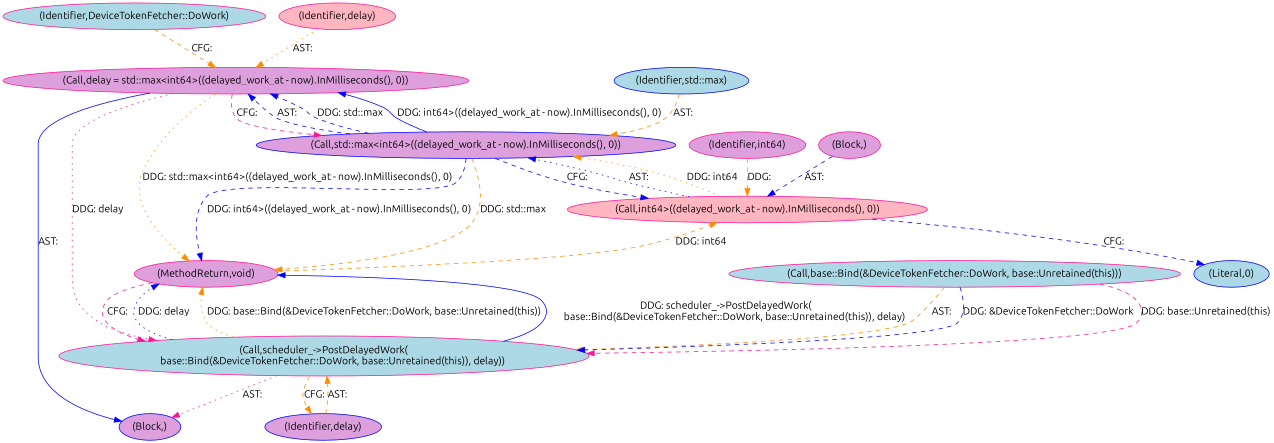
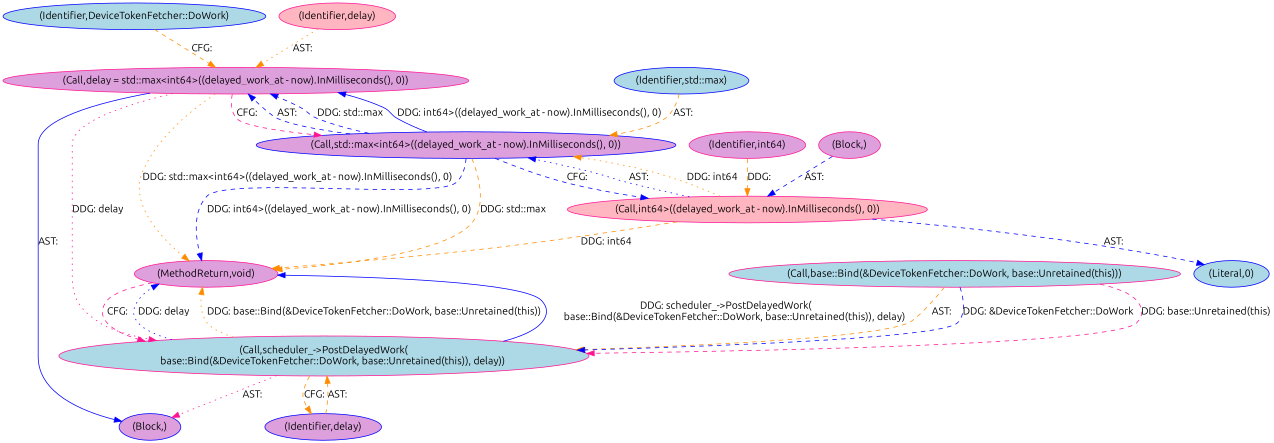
  digraph {
    fontname=Ubuntu
    node [color=deeppink fillcolor=plum fontname=Ubuntu style=filled]
    edge [color=darkorange fontname=Ubuntu style=dashed]
    n1 [label="(Call,delay = std::max<int64>((delayed_work_at - now).InMilliseconds(), 0))"]
    n2 [color=blue label="(Call,std::max<int64>((delayed_work_at - now).InMilliseconds(), 0))"]
    n3 [fillcolor=lightblue label="(Call,scheduler_->PostDelayedWork(\n        base::Bind(&DeviceTokenFetcher::DoWork, base::Unretained(this)), delay))"]
    n4 [label="(MethodReturn,void)"]
    n5 [color=blue label="(Block,)"]
    n6 [fillcolor=lightpink label="(Call,int64>((delayed_work_at - now).InMilliseconds(), 0))"]
    n7 [color=blue label="(Identifier,delay)"]
    n8 [color=blue fillcolor=lightblue label="(Literal,0)"]
    n9 [color=blue fillcolor=lightblue label="(Identifier,std::max)"]
-   n10 [fillcolor=lightblue label="(Identifier,DeviceTokenFetcher::DoWork)"]
+   n10 [color=blue fillcolor=lightblue label="(Identifier,DeviceTokenFetcher::DoWork)"]
    n11 [label="(Identifier,int64)"]
    n12 [fillcolor=lightblue label="(Call,base::Bind(&DeviceTokenFetcher::DoWork, base::Unretained(this)))"]
    n13 [label="(Block,)"]
    n14 [fillcolor=lightpink label="(Identifier,delay)"]
    n1 -> n2 [color=deeppink label="CFG: "]
    n1 -> n3 [color=deeppink label="DDG: delay" style=dotted]
    n1 -> n4 [label="DDG: std::max<int64>((delayed_work_at - now).InMilliseconds(), 0)" style=dotted]
    n1 -> n5 [color=blue label="AST: " style=solid]
    n2 -> n1 [color=blue label="AST: "]
    n2 -> n1 [color=blue label="DDG: std::max"]
    n2 -> n1 [color=blue label="DDG: int64>((delayed_work_at - now).InMilliseconds(), 0)" style=solid]
    n2 -> n4 [color=blue label="DDG: int64>((delayed_work_at - now).InMilliseconds(), 0)"]
    n2 -> n4 [label="DDG: std::max"]
    n2 -> n6 [color=blue label="CFG: "]
    n3 -> n4 [color=blue label="DDG: delay" style=dotted]
    n3 -> n4 [label="DDG: base::Bind(&DeviceTokenFetcher::DoWork, base::Unretained(this))" style=dotted]
    n3 -> n4 [color=blue label="DDG: scheduler_->PostDelayedWork(\n        base::Bind(&DeviceTokenFetcher::DoWork, base::Unretained(this)), delay)" style=solid]
    n3 -> n5 [color=deeppink label="AST: " style=dotted]
    n3 -> n7 [label="CFG: "]
    n4 -> n3 [color=deeppink label="CFG: "]
    n6 -> n2 [color=blue label="AST: " style=dotted]
    n6 -> n2 [label="DDG: int64" style=dotted]
-   n4 -> n6 [label="DDG: int64"]
-   n6 -> n8 [color=blue label="CFG: "]
+   n6 -> n4 [label="DDG: int64"]
+   n6 -> n8 [color=blue label="AST: "]
    n7 -> n3 [label="AST: "]
    n9 -> n2 [label="AST: "]
    n10 -> n1 [label="CFG: "]
    n11 -> n6 [label="DDG: "]
    n12 -> n3 [label="AST: "]
    n12 -> n3 [color=blue label="DDG: &DeviceTokenFetcher::DoWork"]
    n12 -> n3 [color=deeppink label="DDG: base::Unretained(this)"]
    n13 -> n6 [color=blue label="AST: "]
    n14 -> n1 [label="AST: " style=dotted]
  }
